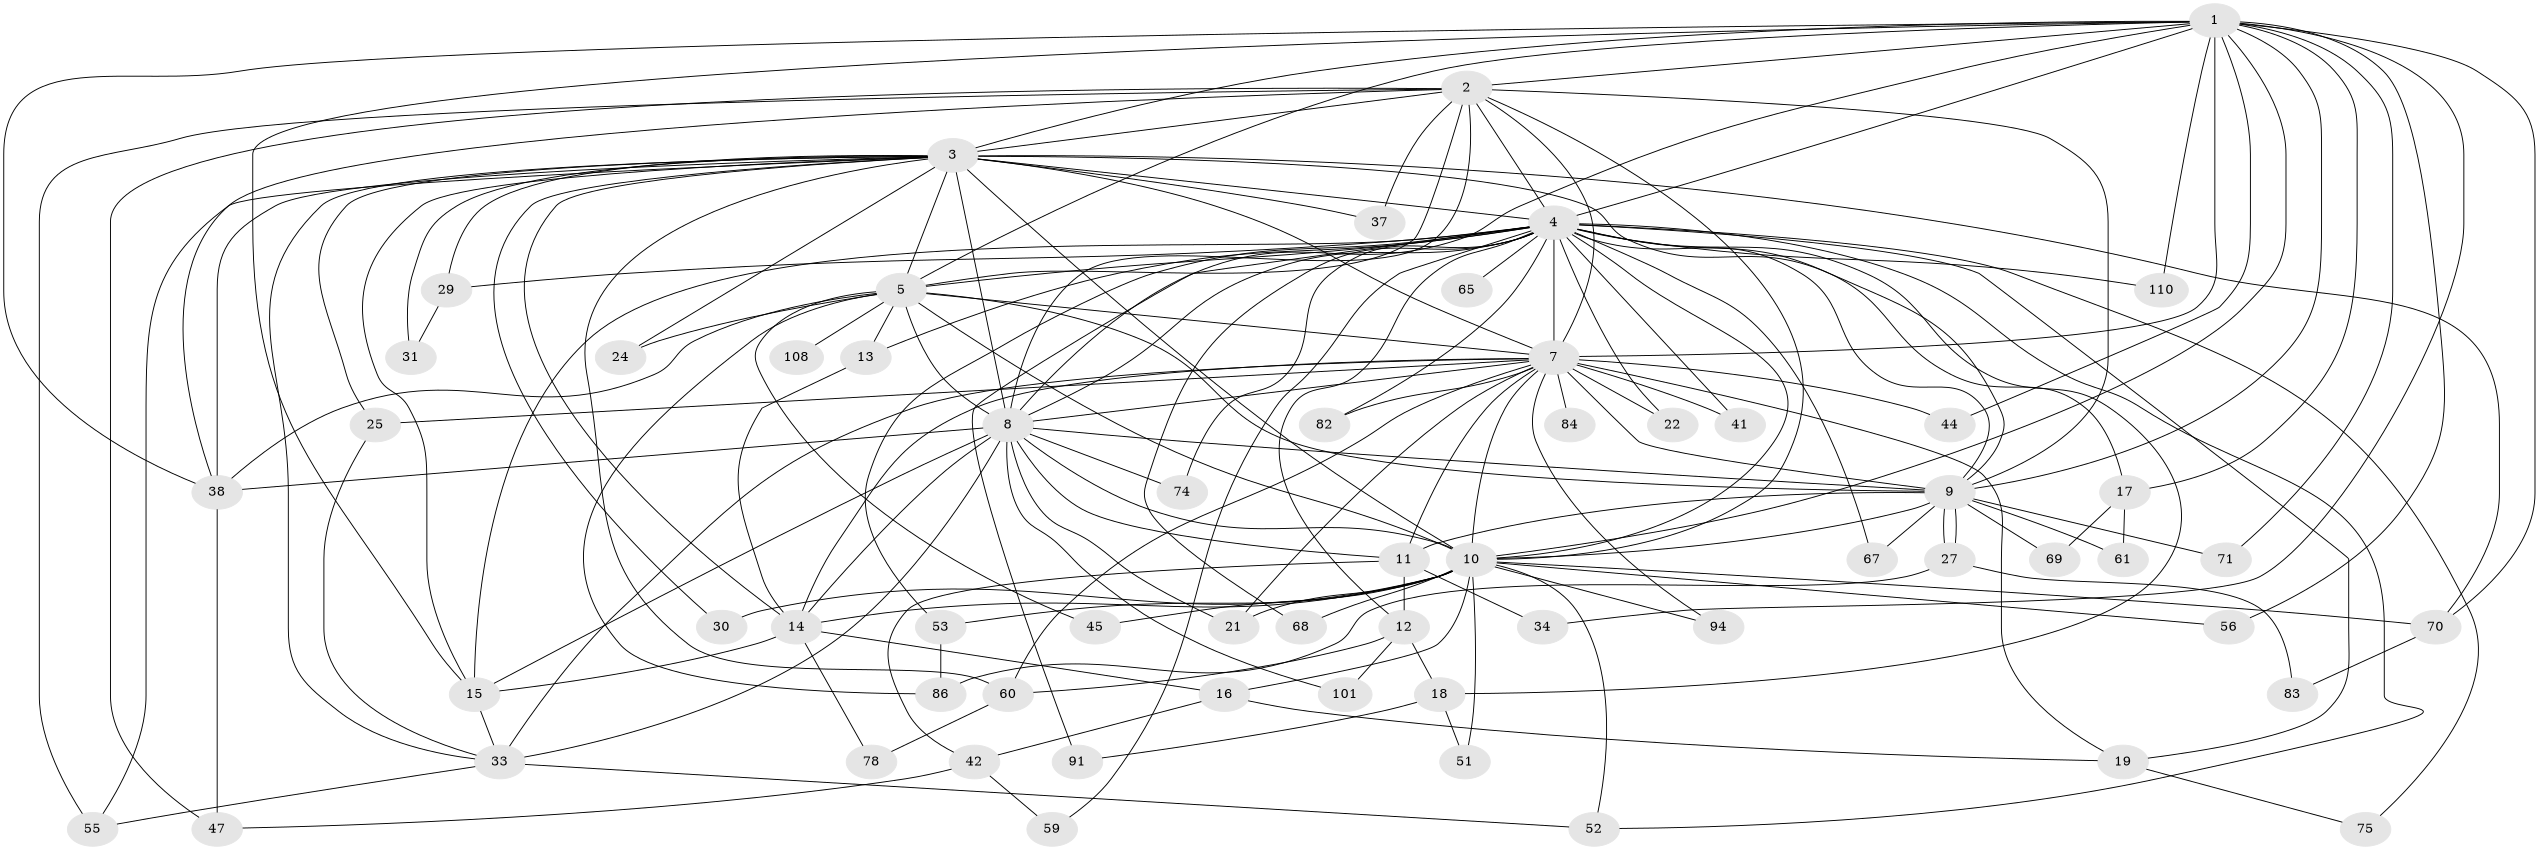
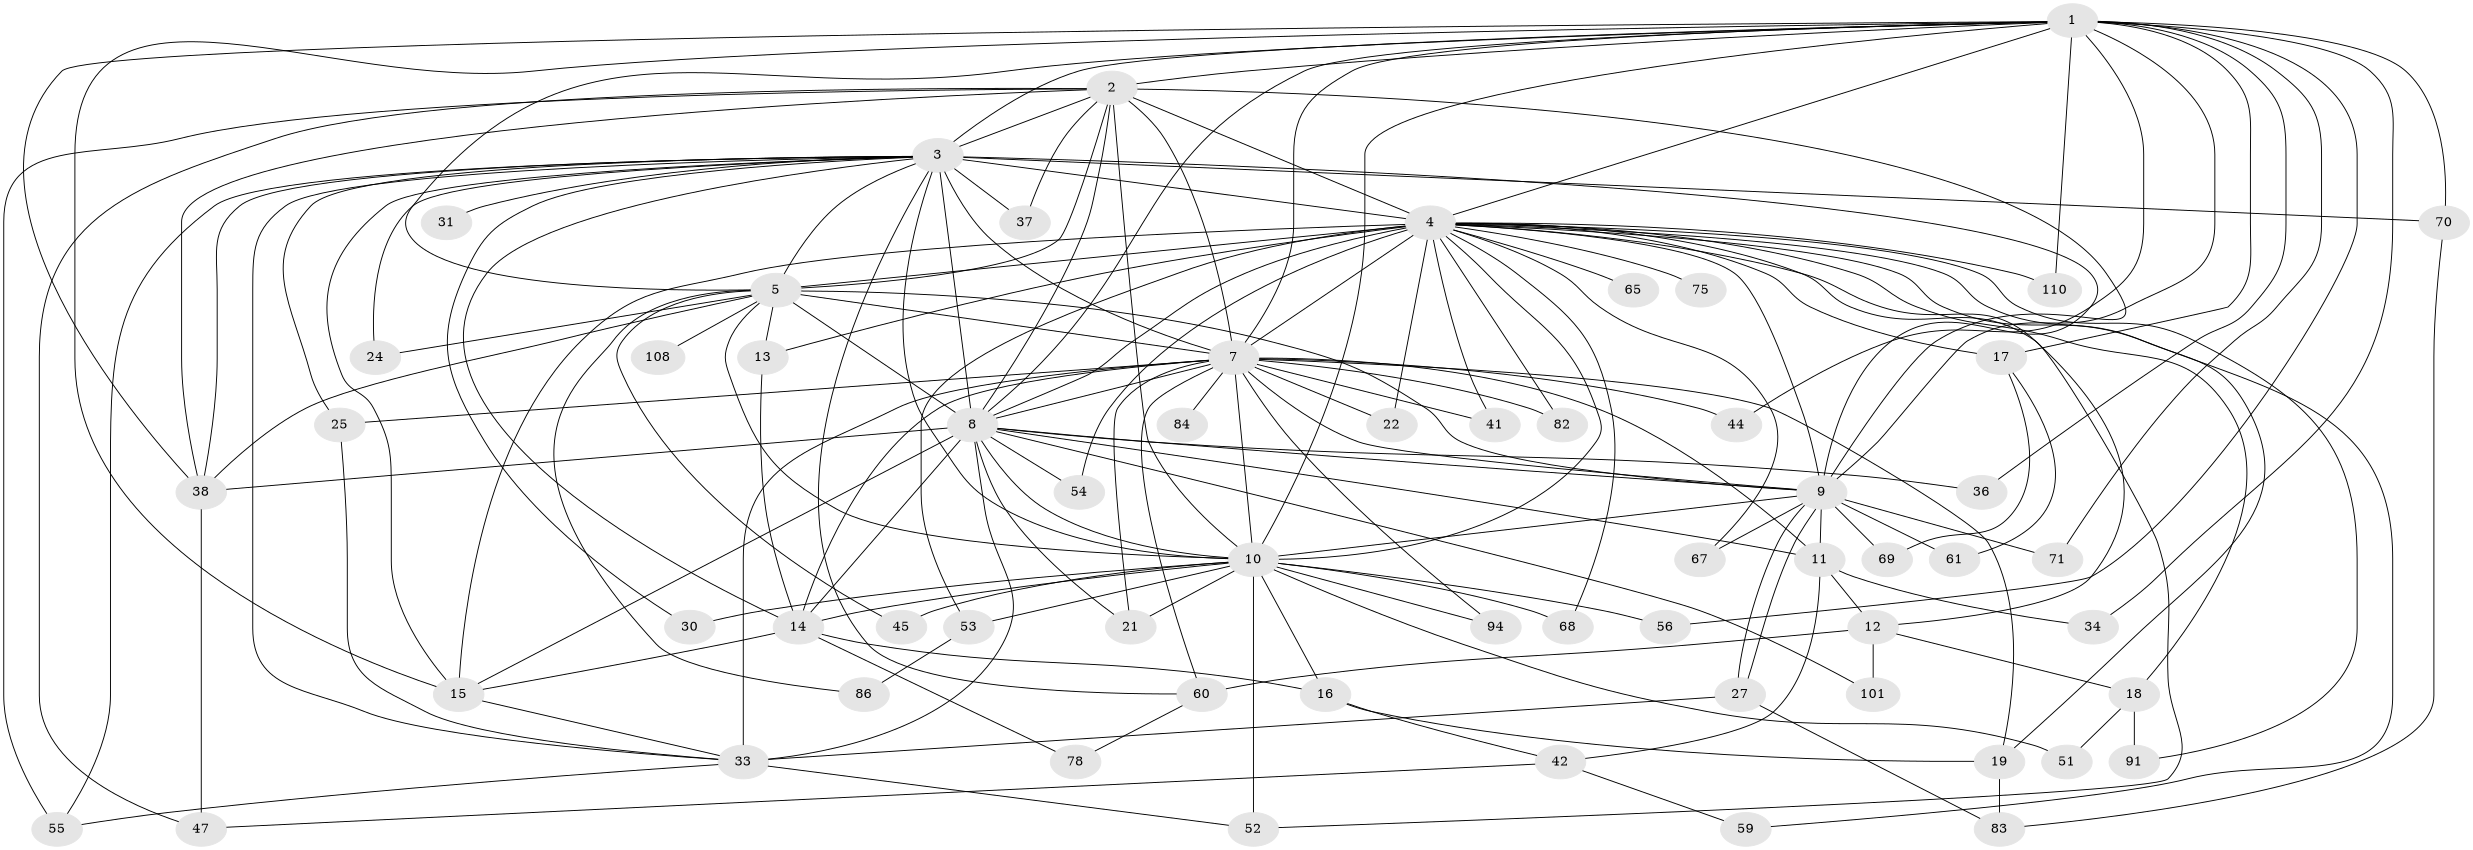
  graph {
    node [color=gray90 style=filled]
    1
    2
    3 [super="+74+58+96+72+128+125+132+119+48+95"]
    4 [super="+89+49+6"]
    5
    7 [super="+35+43+40+92+90+28+100+104+112+114+46+23+80"]
    8 [super="+50"]
    9
    10 [super="+26+121+120+98+57+62+85+32"]
    15 [super="+124+79"]
    17
    34
+   36
    38 [super="+126"]
    44
    56
    70 [super="+109"]
    71
    110
    37
    47 [super="+127"]
    55 [super="+107"]
    14 [super="+88"]
    24
    25
-   29
    30
    31
    33 [super="+111+122+39"]
    60 [super="+106"]
    12
    13
    18 [super="+76"]
    19
    22
    41 [super="+118"]
    52 [super="+73"]
    53
-   54 [label=74]
+   54
    59
    65
    67
    68
    75
    82
    91
    45
    86
    108
    11 [super="+66"]
    21
    84
    94
    101
    27 [super="+123"]
    61
    69
    16
    51
    83
    78
    42
    1 -- 2
    1 -- 3
    1 -- 4 [weight=2]
    1 -- 5
    1 -- 7 [weight=2]
    1 -- 8
    1 -- 9
    1 -- 10
    1 -- 15
    1 -- 17
    1 -- 34
+   1 -- 36
    1 -- 38
    1 -- 44
    1 -- 56
    1 -- 70
    1 -- 71
    1 -- 110
    2 -- 3
    2 -- 4 [weight=2]
    2 -- 5
    2 -- 7 [weight=2]
    2 -- 8
    2 -- 9
    2 -- 10
    2 -- 38
    2 -- 37
    2 -- 47
    2 -- 55 [weight=2]
    3 -- 4 [weight=7]
    3 -- 5 [weight=3]
    3 -- 7 [weight=4]
    3 -- 8 [weight=5]
    3 -- 9
    3 -- 10 [weight=3]
    3 -- 15 [weight=2]
    3 -- 38
    3 -- 70
    3 -- 37
    3 -- 55
    3 -- 14
    3 -- 24
    3 -- 25
-   3 -- 29
    3 -- 30
    3 -- 31
    3 -- 33
    3 -- 60
    4 -- 5 [weight=2]
    4 -- 7 [weight=5]
    4 -- 8 [weight=2]
    4 -- 9 [weight=2]
    4 -- 10 [weight=3]
    4 -- 15
    4 -- 17
    4 -- 110
-   4 -- 29
    4 -- 12
    4 -- 13
    4 -- 18 [weight=2]
    4 -- 19
    4 -- 22
    4 -- 41 [weight=2]
    4 -- 52
    4 -- 53
    4 -- 54
    4 -- 59
    4 -- 65
    4 -- 67
    4 -- 68
    4 -- 75
    4 -- 82
    4 -- 91
    5 -- 7
    5 -- 8
    5 -- 9
    5 -- 10 [weight=2]
    5 -- 38
    5 -- 24
    5 -- 13
    5 -- 45
    5 -- 86
    5 -- 108
    7 -- 8 [weight=3]
    7 -- 9 [weight=3]
    7 -- 10 [weight=2]
    7 -- 44
    7 -- 14 [weight=2]
    7 -- 25
    7 -- 33 [weight=2]
    7 -- 60 [weight=2]
    7 -- 19
    7 -- 22 [weight=2]
    7 -- 41
    7 -- 82
    7 -- 11
    7 -- 21
    7 -- 84 [weight=2]
    7 -- 94
    8 -- 9
    8 -- 10 [weight=3]
    8 -- 15
+   8 -- 36
    8 -- 38
    8 -- 14 [weight=2]
    8 -- 33
    8 -- 54
    8 -- 11
    8 -- 21
    8 -- 101
    9 -- 10 [weight=2]
    9 -- 71
    9 -- 67
    9 -- 11
    9 -- 27
    9 -- 27
    9 -- 61
    9 -- 69
    10 -- 56
-   10 -- 70
    10 -- 14
    10 -- 30
    10 -- 52
    10 -- 53
    10 -- 68
    10 -- 45
    10 -- 21
    10 -- 94
    10 -- 16
    10 -- 51
    15 -- 33
    17 -- 61
    17 -- 69
    38 -- 47
    70 -- 83
    14 -- 15
    14 -- 16
    14 -- 78
    25 -- 33
-   29 -- 31
    33 -- 55
    33 -- 52
    60 -- 78
    12 -- 60
    12 -- 18
    12 -- 101
    13 -- 14
    18 -- 91
    18 -- 51
-   19 -- 75
+   19 -- 83
    53 -- 86
    11 -- 34
    11 -- 12
    11 -- 42
-   27 -- 86
+   27 -- 33
    27 -- 83
    16 -- 19
    16 -- 42
    42 -- 47
    42 -- 59
  }
